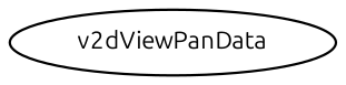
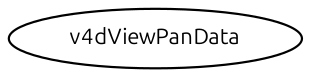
  digraph {
    rankdir=LR
    fontname=Ubuntu
-   n1 [color=black fillcolor=white fontname=Ubuntu fontsize=10 height=0.2 label=v2dViewPanData shape=ellipse style=filled width=0.4]
+   n1 [color=black fillcolor=white fontname=Ubuntu fontsize=10 height=0.2 label=v4dViewPanData shape=ellipse style=filled width=0.4]
  }
